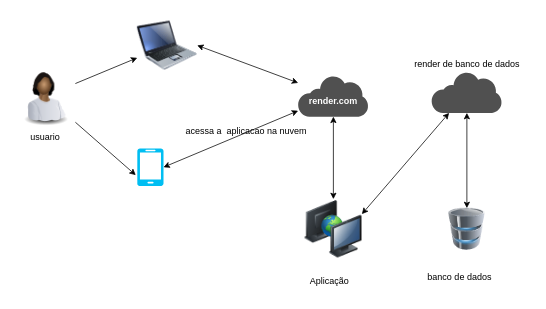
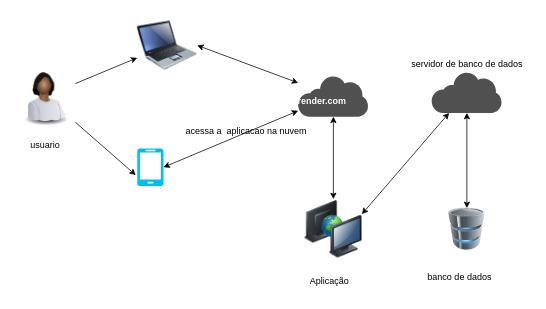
  <mxCell id="0" />
  <mxCell id="1" parent="0" />
  <mxCell id="2" value="" style="image;html=1;image=img/lib/clip_art/computers/Laptop_128x128.png" vertex="1" parent="1"><mxGeometry x="182.5" y="20" width="80" height="80" as="geometry" /></mxCell>
  <mxCell id="3" value="" style="image;html=1;image=img/lib/clip_art/people/Worker_Woman_Black_128x128.png" vertex="1" parent="1"><mxGeometry x="20" y="87.5" width="80" height="80" as="geometry" /></mxCell>
  <mxCell id="4" value="" style="endArrow=classic;html=1;rounded=0;" edge="1" parent="1" source="3" target="2"><mxGeometry width="50" height="50" relative="1" as="geometry"><mxPoint x="100" y="315" as="sourcePoint" /><mxPoint x="150" y="265" as="targetPoint" /></mxGeometry></mxCell>
  <mxCell id="5" value="" style="sketch=0;pointerEvents=1;shadow=0;dashed=0;html=1;strokeColor=none;fillColor=#505050;labelPosition=center;verticalLabelPosition=bottom;outlineConnect=0;verticalAlign=top;align=center;shape=mxgraph.office.clouds.private_cloud;" vertex="1" parent="1"><mxGeometry x="397" y="100" width="94" height="55" as="geometry" /></mxCell>
  <mxCell id="6" value="" style="image;html=1;image=img/lib/clip_art/computers/Network_2_128x128.png" vertex="1" parent="1"><mxGeometry x="406" y="265" width="76" height="80" as="geometry" /></mxCell>
  <mxCell id="7" value="" style="endArrow=classic;startArrow=classic;html=1;rounded=0;exitX=1;exitY=0.5;exitDx=0;exitDy=0;" edge="1" parent="1" source="2" target="5"><mxGeometry width="50" height="50" relative="1" as="geometry"><mxPoint x="250" y="195" as="sourcePoint" /><mxPoint x="300" y="145" as="targetPoint" /></mxGeometry></mxCell>
  <mxCell id="8" value="" style="endArrow=classic;startArrow=classic;html=1;rounded=0;" edge="1" parent="1" source="6" target="5"><mxGeometry width="50" height="50" relative="1" as="geometry"><mxPoint x="404" y="145" as="sourcePoint" /><mxPoint x="454" y="95" as="targetPoint" /></mxGeometry></mxCell>
  <mxCell id="9" value="" style="image;html=1;image=img/lib/clip_art/computers/Database_128x128.png" vertex="1" parent="1"><mxGeometry x="593" y="277" width="58" height="56" as="geometry" /></mxCell>
  <mxCell id="10" value="" style="sketch=0;pointerEvents=1;shadow=0;dashed=0;html=1;strokeColor=none;fillColor=#505050;labelPosition=center;verticalLabelPosition=bottom;outlineConnect=0;verticalAlign=top;align=center;shape=mxgraph.office.clouds.private_cloud;" vertex="1" parent="1"><mxGeometry x="575" y="95" width="94" height="55" as="geometry" /></mxCell>
  <mxCell id="11" value="" style="endArrow=classic;startArrow=classic;html=1;rounded=0;exitX=1;exitY=0.25;exitDx=0;exitDy=0;" edge="1" parent="1" source="6" target="10"><mxGeometry width="50" height="50" relative="1" as="geometry"><mxPoint x="470" y="385" as="sourcePoint" /><mxPoint x="520" y="335" as="targetPoint" /></mxGeometry></mxCell>
  <mxCell id="12" value="" style="endArrow=classic;startArrow=classic;html=1;rounded=0;" edge="1" parent="1" source="9" target="10"><mxGeometry width="50" height="50" relative="1" as="geometry"><mxPoint x="550" y="384" as="sourcePoint" /><mxPoint x="600" y="334" as="targetPoint" /></mxGeometry></mxCell>
- <mxCell id="13" value="usuario" style="text;html=1;align=center;verticalAlign=middle;whiteSpace=wrap;rounded=0;" vertex="1" parent="1"><mxGeometry x="30" y="167.5" width="60" height="30" as="geometry" /></mxCell>
+ <mxCell id="13" value="usuario" style="text;html=1;align=center;verticalAlign=middle;whiteSpace=wrap;rounded=0;" vertex="1" parent="1"><mxGeometry x="30" y="177.5" width="60" height="30" as="geometry" /></mxCell>
  <mxCell id="14" value="acessa a&amp;nbsp; aplicacao na nuvem" style="text;html=1;align=center;verticalAlign=middle;whiteSpace=wrap;rounded=0;" vertex="1" parent="1"><mxGeometry x="232.5" y="165" width="190" height="20" as="geometry" /></mxCell>
  <mxCell id="15" value="Aplicação" style="text;html=1;align=center;verticalAlign=middle;whiteSpace=wrap;rounded=0;" vertex="1" parent="1"><mxGeometry x="409" y="360" width="60" height="30" as="geometry" /></mxCell>
  <mxCell id="16" value="banco de dados" style="text;html=1;align=center;verticalAlign=middle;whiteSpace=wrap;rounded=0;" vertex="1" parent="1"><mxGeometry x="553.5" y="353" width="117" height="32" as="geometry" /></mxCell>
- <mxCell id="17" value="render de banco de dados" style="text;html=1;align=center;verticalAlign=middle;whiteSpace=wrap;rounded=0;" vertex="1" parent="1"><mxGeometry x="538.5" y="70" width="167" height="30" as="geometry" /></mxCell>
+ <mxCell id="17" value="servidor de banco de dados" style="text;html=1;align=center;verticalAlign=middle;whiteSpace=wrap;rounded=0;" vertex="1" parent="1"><mxGeometry x="538.5" y="70" width="167" height="30" as="geometry" /></mxCell>
  <mxCell id="18" value="" style="verticalLabelPosition=bottom;html=1;verticalAlign=top;align=center;strokeColor=none;fillColor=#00BEF2;shape=mxgraph.azure.mobile;pointerEvents=1;" vertex="1" parent="1"><mxGeometry x="182.5" y="197.5" width="35" height="50" as="geometry" /></mxCell>
  <mxCell id="19" value="" style="endArrow=classic;html=1;rounded=0;entryX=-0.057;entryY=0.71;entryDx=0;entryDy=0;entryPerimeter=0;" edge="1" parent="1" source="3" target="18"><mxGeometry width="50" height="50" relative="1" as="geometry"><mxPoint x="100" y="265" as="sourcePoint" /><mxPoint x="150" y="215" as="targetPoint" /></mxGeometry></mxCell>
  <mxCell id="20" value="" style="endArrow=classic;startArrow=classic;html=1;rounded=0;entryX=1;entryY=0.5;entryDx=0;entryDy=0;entryPerimeter=0;" edge="1" parent="1" source="5" target="18"><mxGeometry width="50" height="50" relative="1" as="geometry"><mxPoint x="100" y="235" as="sourcePoint" /><mxPoint x="150" y="185" as="targetPoint" /></mxGeometry></mxCell>
- <mxCell id="21" value="&lt;font color=&quot;#ffffff&quot;&gt;&lt;b&gt;render.com&lt;/b&gt;&lt;/font&gt;" style="text;html=1;align=center;verticalAlign=middle;whiteSpace=wrap;rounded=0;" vertex="1" parent="1"><mxGeometry x="414" y="120" width="60" height="30" as="geometry" /></mxCell>
+ <mxCell id="21" value="&lt;font color=&quot;#ffffff&quot;&gt;&lt;b&gt;render.com&lt;/b&gt;&lt;/font&gt;" style="text;html=1;align=center;verticalAlign=middle;whiteSpace=wrap;rounded=0;" vertex="1" parent="1"><mxGeometry x="399" y="120" width="60" height="30" as="geometry" /></mxCell>
